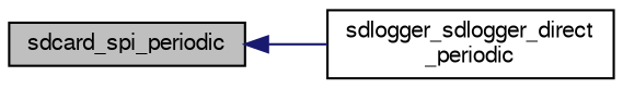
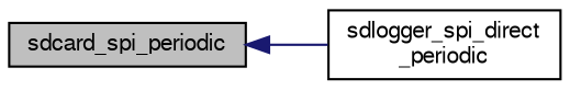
  digraph {
    rankdir=LR
    node [color=black fontname=FreeSans fontsize=10 shape=record style=filled]
    n1 [fillcolor=grey75 fontcolor=black height=0.2 label=sdcard_spi_periodic width=0.4]
-   n2 [fillcolor=white height=0.2 label="sdlogger_sdlogger_direct\l_periodic" width=0.4]
+   n2 [fillcolor=white height=0.2 label="sdlogger_spi_direct\l_periodic" width=0.4]
    n1 -> n2 [color=midnightblue dir=back fontname=FreeSans fontsize=10 labelfontname=FreeSans labelfontsize=10 style=solid]
  }
